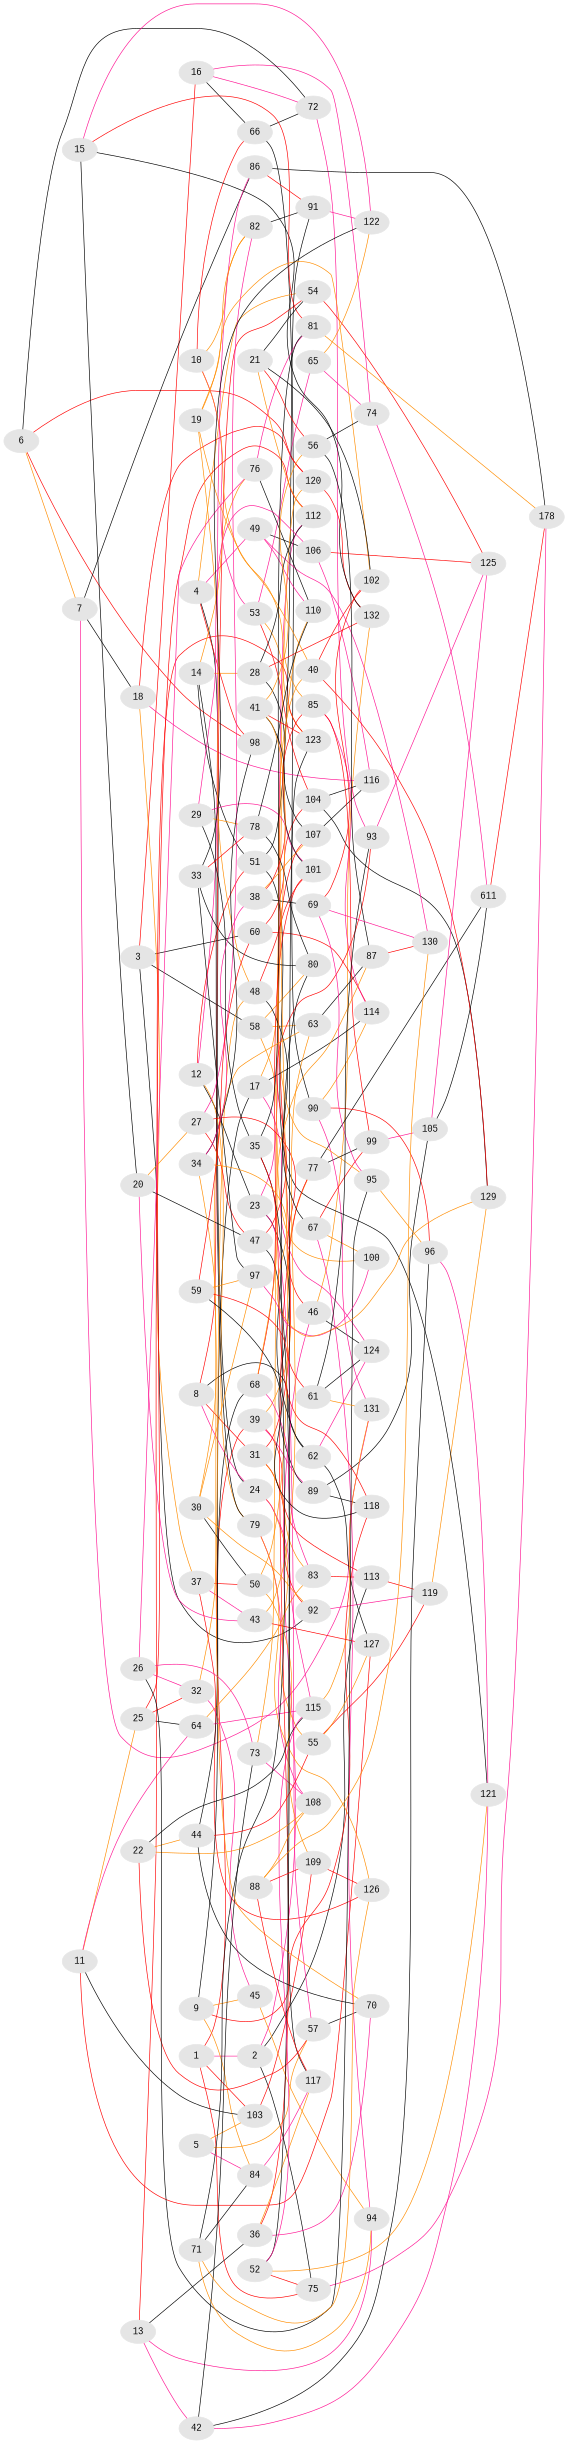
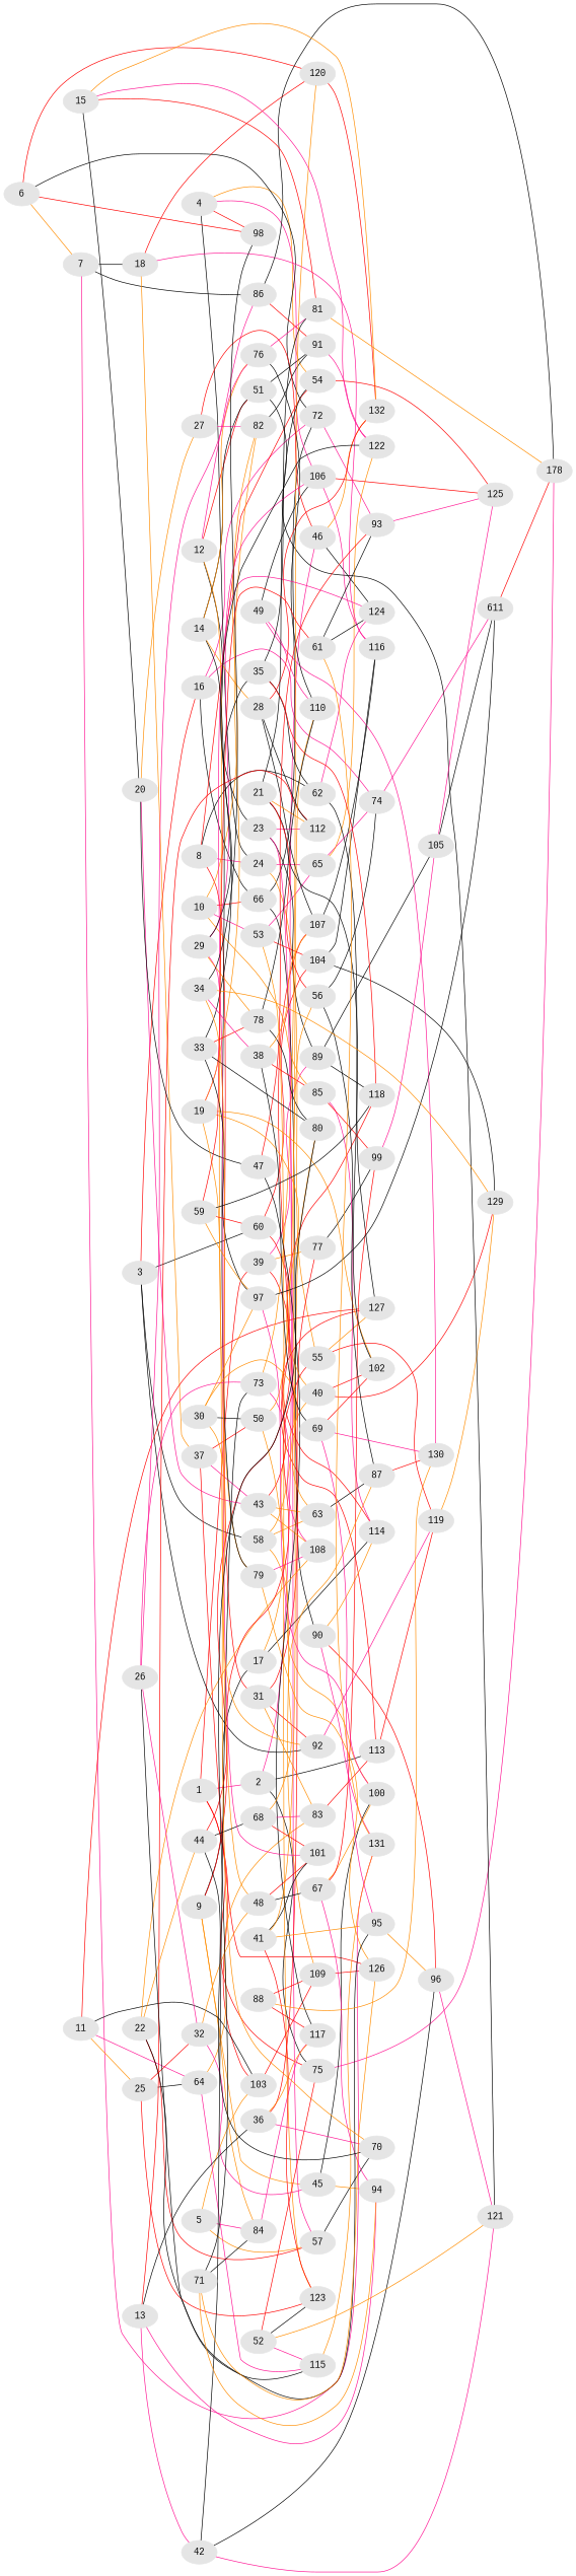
  graph {
    fontname="Liberation Mono"
    rankdir=LR
    node [color=gray90 fontname="Liberation Mono" style=filled]
    edge [color=black fontname="Liberation Mono"]
    1
    2
    39
    75
    103
    46
    113
    89
    77
    n10 [label=178]
    109
    132
    124
    119
    3
    16
    58
    60
    92
    72
    66
    74
    63
    80
    100
    114
    104
    4
    24
    49
    54
    98
    55
    65
    106
    110
    130
    125
    5
    57
    84
    70
    117
    6
    7
    120
    18
    86
    131
    93
    37
    116
    91
    8
    31
    62
    107
    83
    127
    9
    17
    45
    118
    40
    94
    10
    53
    82
    85
    123
    90
    99
    11
    25
    64
    32
    115
    12
    23
    51
    79
    112
    121
    108
    126
    13
    36
    42
    73
    96
    14
    28
    76
    81
    15
    20
    122
    27
    43
    47
    n101 [label=611]
    102
    129
    50
    19
    48
    101
    67
    21
    56
    87
    22
    44
    68
    105
    26
    95
    29
    35
    78
    30
    97
    33
    34
    38
    69
    41
    52
    59
    61
    71
    88
    1 -- 2 [color=deeppink]
    1 -- 39 [color=red]
    1 -- 75 [color=red]
    1 -- 103 [color=red]
    2 -- 75
    2 -- 46 [color=deeppink]
    2 -- 113
    39 -- 113 [color=red]
    39 -- 89 [color=deeppink]
    39 -- 77 [color=darkorange]
    75 -- n10 [color=deeppink]
    103 -- 109 [color=red]
    46 -- 132 [color=darkorange]
    46 -- 124
    113 -- 119 [color=red]
    89 -- 118
    89 -- 105
    77 -- 99
-   77 -- n101
+   97 -- n101
    109 -- 126 [color=red]
    119 -- 129 [color=darkorange]
    3 -- 16 [color=red]
    3 -- 58
    3 -- 60
    3 -- 92
    16 -- 72 [color=deeppink]
    16 -- 66
    16 -- 74 [color=deeppink]
    58 -- 63 [color=darkorange]
    58 -- 80 [color=darkorange]
    58 -- 100 [color=darkorange]
    60 -- 114 [color=red]
    60 -- 104 [color=red]
    92 -- 119 [color=deeppink]
    72 -- 93 [color=deeppink]
    66 -- 72
    66 -- 90
    74 -- n101 [color=deeppink]
    63 -- 87
    104 -- 116
    104 -- 129
    4 -- 24
-   4 -- 49 [color=deeppink]
+   4 -- 106 [color=deeppink]
    4 -- 54 [color=darkorange]
    4 -- 98 [color=red]
    24 -- 55 [color=darkorange]
-   24 -- 115 [color=deeppink]
+   24 -- 65 [color=deeppink]
    49 -- 106
    49 -- 110 [color=deeppink]
    49 -- 130 [color=deeppink]
    54 -- 125 [color=red]
    55 -- 119 [color=red]
    55 -- 127 [color=darkorange]
    65 -- 74 [color=deeppink]
    65 -- 122 [color=darkorange]
    106 -- 125 [color=red]
    106 -- 116 [color=deeppink]
    5 -- 103 [color=darkorange]
    5 -- 57 [color=darkorange]
    5 -- 84 [color=deeppink]
    57 -- 70
    84 -- 117 [color=deeppink]
    6 -- 72
    6 -- 98 [color=red]
    6 -- 7 [color=darkorange]
    6 -- 120 [color=red]
    7 -- 18
    7 -- 86
    7 -- 131 [color=deeppink]
    120 -- 132 [color=red]
    18 -- 120 [color=red]
    18 -- 37 [color=darkorange]
    18 -- 116 [color=deeppink]
    86 -- n10
    86 -- 91 [color=red]
    93 -- 125 [color=deeppink]
    37 -- 126 [color=red]
    37 -- 43 [color=deeppink]
    37 -- 50 [color=red]
    91 -- 122 [color=deeppink]
    8 -- 24 [color=deeppink]
    8 -- 54 [color=red]
    8 -- 31 [color=red]
    8 -- 62
    31 -- 92 [color=red]
    31 -- 107 [color=red]
    31 -- 83 [color=darkorange]
    62 -- 124 [color=deeppink]
    62 -- 127
    107 -- 116
    83 -- 113 [color=red]
    9 -- 84 [color=darkorange]
    9 -- 17
    9 -- 45 [color=darkorange]
    9 -- 118 [color=red]
-   17 -- 124 [color=deeppink]
+   19 -- 124 [color=deeppink]
    17 -- 114
    17 -- 40 [color=darkorange]
+   45 -- 100
    45 -- 94 [color=darkorange]
    40 -- 102 [color=red]
    40 -- 129 [color=red]
    10 -- 66 [color=red]
    10 -- 53 [color=deeppink]
    10 -- 82 [color=darkorange]
    10 -- 85 [color=darkorange]
    53 -- 104 [color=red]
    53 -- 65 [color=deeppink]
    53 -- 123 [color=darkorange]
    82 -- 91
    85 -- 114 [color=deeppink]
    85 -- 99 [color=red]
    90 -- 114 [color=darkorange]
    90 -- 131 [color=deeppink]
    90 -- 96 [color=red]
    99 -- 105 [color=deeppink]
    11 -- 103
    11 -- 127 [color=red]
    11 -- 25 [color=darkorange]
    11 -- 64 [color=deeppink]
    25 -- 123 [color=red]
    25 -- 64
    25 -- 32 [color=red]
    64 -- 83 [color=darkorange]
    64 -- 115 [color=deeppink]
    32 -- 45 [color=deeppink]
    32 -- 48 [color=darkorange]
    115 -- 131 [color=darkorange]
    12 -- 86 [color=deeppink]
    12 -- 23
    12 -- 51 [color=red]
    12 -- 79 [color=darkorange]
    23 -- 89
    23 -- 57 [color=deeppink]
    23 -- 112 [color=deeppink]
    51 -- 91
    51 -- 121
    79 -- 108 [color=deeppink]
    79 -- 126 [color=darkorange]
    13 -- 94 [color=deeppink]
    13 -- 112 [color=red]
    13 -- 36
    13 -- 42 [color=deeppink]
    36 -- 77 [color=red]
    36 -- 70 [color=deeppink]
    36 -- 117 [color=darkorange]
    42 -- 121 [color=deeppink]
    42 -- 73
    42 -- 96
    73 -- 120 [color=darkorange]
    73 -- 108 [color=deeppink]
    96 -- 121 [color=deeppink]
    14 -- 51
    14 -- 79
    14 -- 28 [color=darkorange]
    14 -- 76 [color=darkorange]
    28 -- 132 [color=red]
    28 -- 107
    28 -- 112
    76 -- 110
    76 -- 81 [color=deeppink]
    81 -- n10 [color=darkorange]
-   15 -- 132
+   15 -- 132 [color=darkorange]
    15 -- 81 [color=red]
    15 -- 20
    15 -- 122 [color=deeppink]
    20 -- 27 [color=darkorange]
    20 -- 43 [color=deeppink]
    20 -- 47
    27 -- 46 [color=red]
    27 -- 82 [color=deeppink]
-   27 -- 47 [color=red]
    43 -- 63 [color=darkorange]
    43 -- 127 [color=red]
    47 -- 117
    47 -- 93 [color=red]
    n101 -- n10 [color=red]
    50 -- 109 [color=darkorange]
    50 -- 110 [color=darkorange]
    19 -- 40 [color=darkorange]
    19 -- 82 [color=darkorange]
    19 -- 102 [color=darkorange]
    19 -- 48 [color=darkorange]
    48 -- 101 [color=red]
    48 -- 67
    67 -- 100 [color=darkorange]
    67 -- 94 [color=deeppink]
    67 -- 99 [color=red]
    21 -- 54
    21 -- 112 [color=darkorange]
    21 -- 102
    21 -- 56 [color=red]
    56 -- 74
    56 -- 87
    87 -- 130 [color=red]
    22 -- 57 [color=red]
    22 -- 115
    22 -- 108 [color=darkorange]
    22 -- 44 [color=darkorange]
    44 -- 55 [color=red]
    44 -- 70
    44 -- 68
    68 -- 83 [color=deeppink]
    68 -- 101 [color=red]
    68 -- 87 [color=darkorange]
    105 -- 125 [color=deeppink]
    105 -- n101
    26 -- 32 [color=deeppink]
    26 -- 73 [color=deeppink]
    26 -- 76 [color=deeppink]
    26 -- 95
    95 -- 96 [color=darkorange]
    29 -- 106 [color=deeppink]
    29 -- 101 [color=deeppink]
    29 -- 35
    29 -- 78 [color=darkorange]
    35 -- 62
    35 -- 118 [color=red]
    35 -- 81
    78 -- 80
    78 -- 110
    30 -- 92 [color=darkorange]
    30 -- 63 [color=darkorange]
    30 -- 50
    30 -- 97 [color=darkorange]
    97 -- 100 [color=deeppink]
    33 -- 80
    33 -- 122
    33 -- 78 [color=red]
    33 -- 97
    34 -- 98
    34 -- 70 [color=darkorange]
    34 -- 129 [color=darkorange]
    34 -- 38 [color=deeppink]
    38 -- 107 [color=darkorange]
    38 -- 85 [color=red]
    38 -- 69
    69 -- 130 [color=deeppink]
    69 -- 102 [color=red]
    69 -- 95 [color=deeppink]
    41 -- 123 [color=red]
    41 -- 101
    41 -- 56 [color=darkorange]
    41 -- 95 [color=darkorange]
    52 -- 75 [color=red]
    52 -- 123
    52 -- 115 [color=deeppink]
    52 -- 121 [color=darkorange]
    59 -- 60 [color=red]
    59 -- 118
    59 -- 97 [color=darkorange]
    59 -- 61 [color=red]
    61 -- 124
    61 -- 131 [color=darkorange]
    61 -- 93
    71 -- 80
    71 -- 84
    71 -- 94 [color=darkorange]
    71 -- 126 [color=darkorange]
    88 -- 109 [color=red]
    88 -- 130 [color=darkorange]
    88 -- 117 [color=red]
-   88 -- 108 [color=darkorange]
+   43 -- 108 [color=darkorange]
  }
